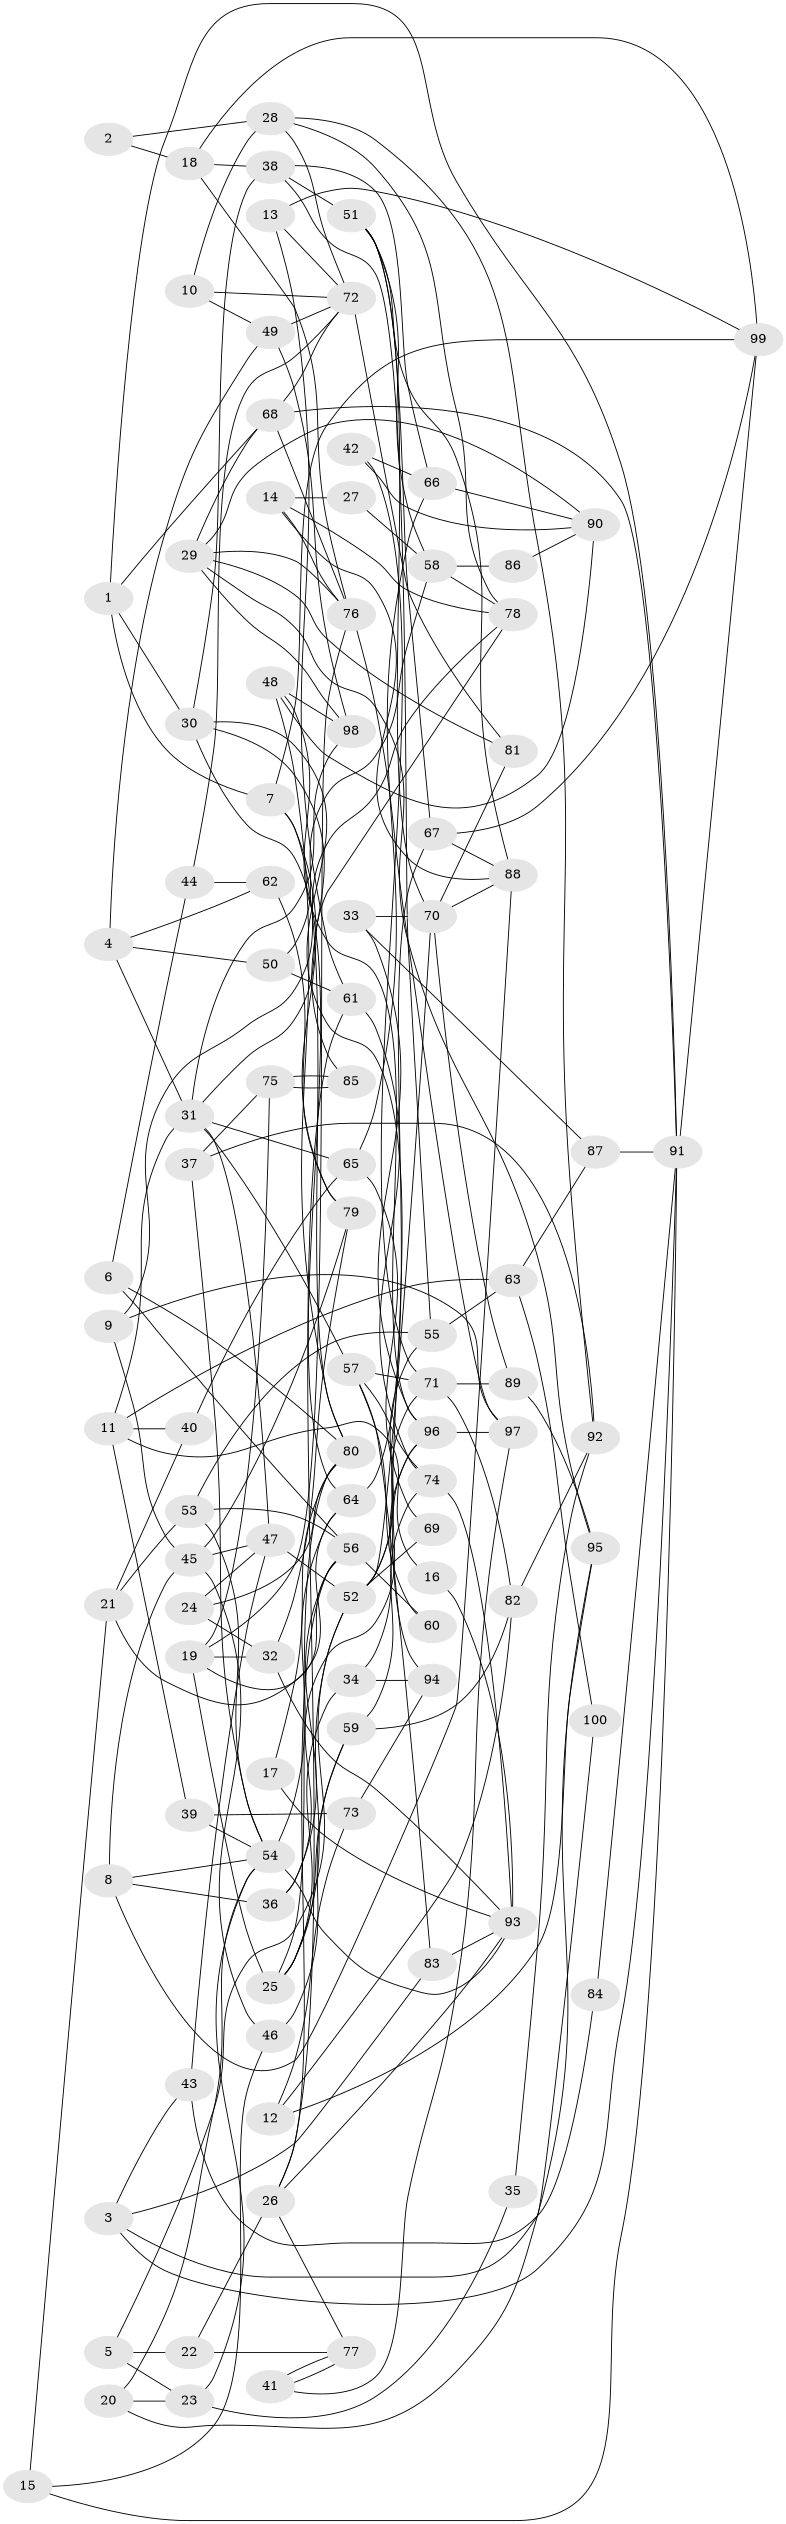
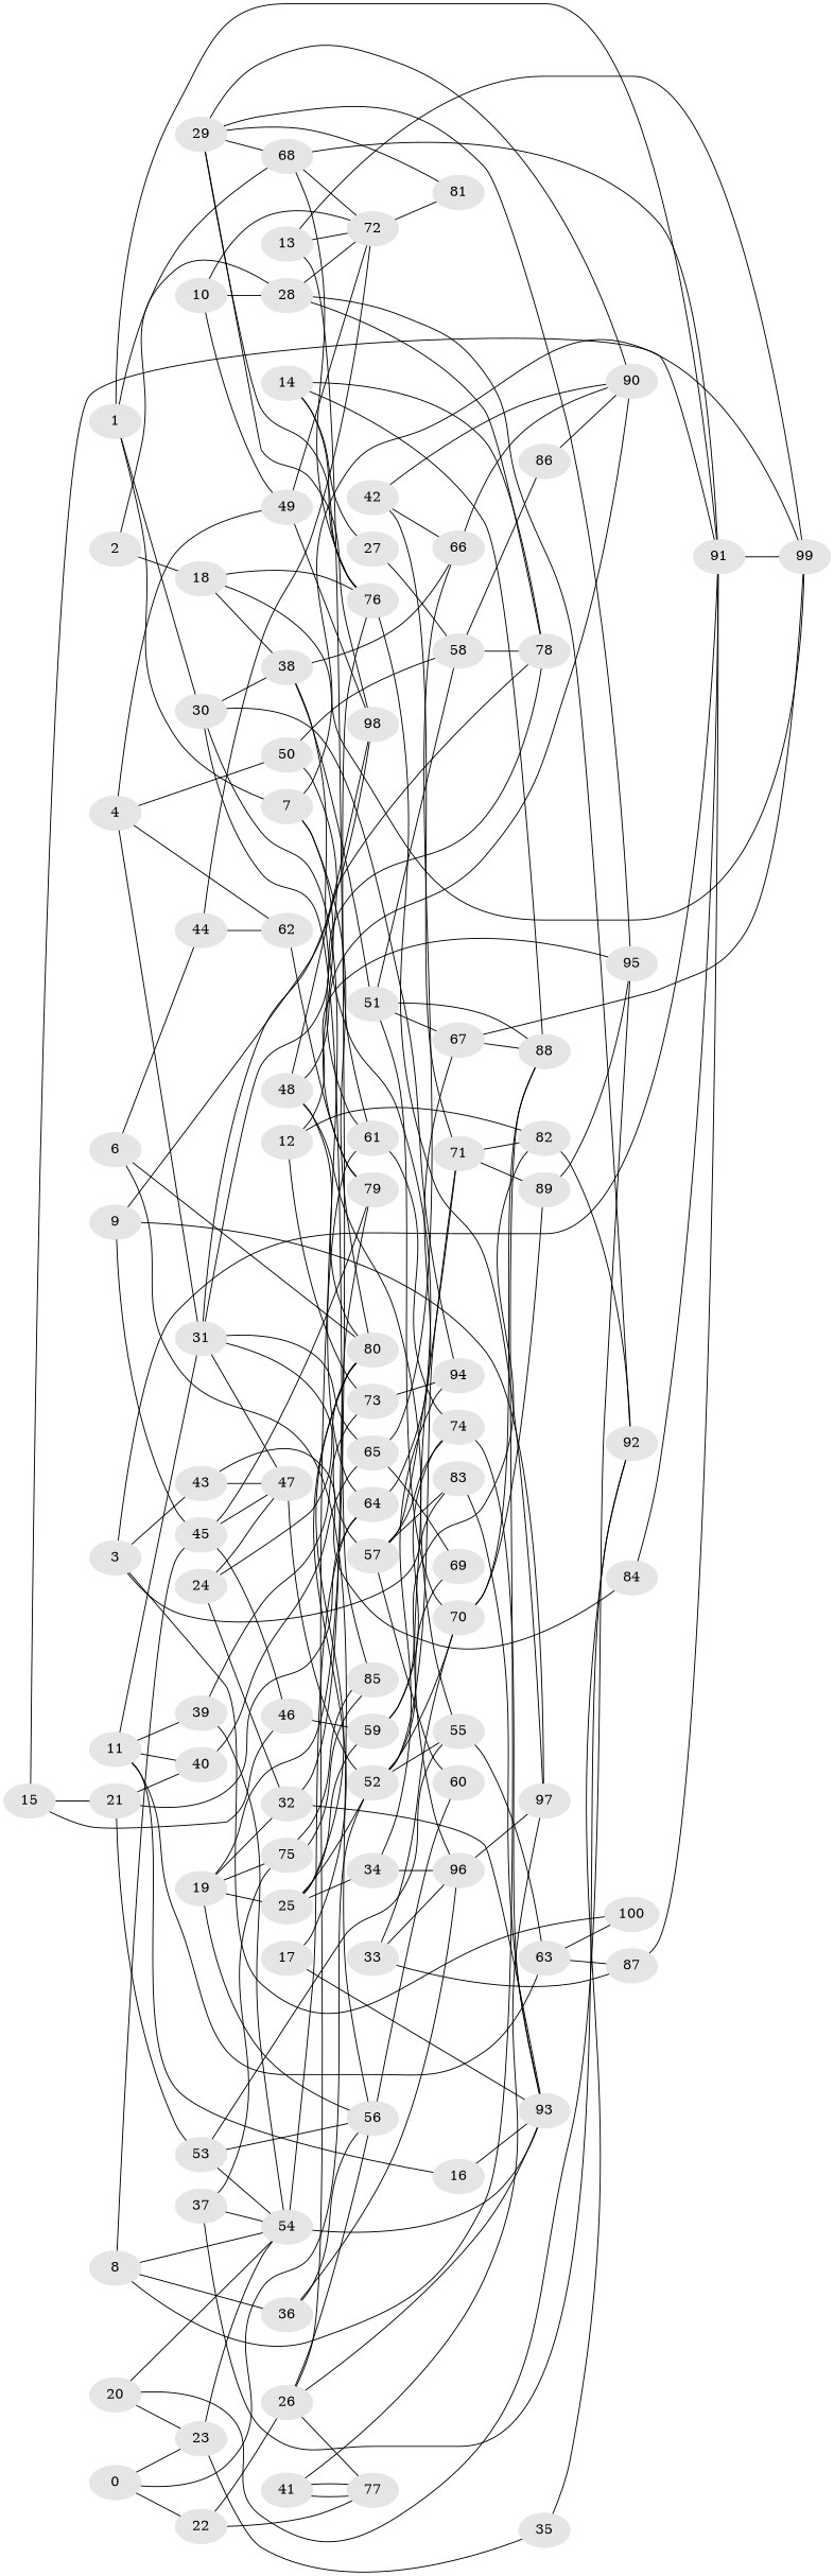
  graph {
    rankdir=LR
    node [color=gray90 style=filled]
    1
    7
    30
    68
    91
    80
    79
    99
    38
    64
    85
    94
    72
    76
    2
    18
    28
    78
    92
    3
    43
    83
    100
    47
    84
    93
    4
    31
    49
    50
    62
    98
    57
    65
    61
    58
-   5
+   5 [label=0]
    22
    23
    52
    26
    77
    35
    54
    70
    55
    71
    69
    6
    44
    56
    60
    8
    36
    45
    88
    96
    46
    9
    97
    40
    10
    81
    11
    16
    39
    63
    73
    87
    12
    82
    95
    13
    74
    14
    27
    15
    21
    53
    59
    17
    51
    66
    19
    25
    32
    75
    34
    20
    67
    24
    86
    29
    90
    33
    89
    37
    41
    42
    48
    1 -- 7
    1 -- 30
    1 -- 68
    1 -- 91
    7 -- 80
    7 -- 79
    7 -- 99
    30 -- 38
    30 -- 64
    30 -- 85
    30 -- 94
    68 -- 91
    68 -- 72
    68 -- 76
    91 -- 99
    38 -- 55
    38 -- 51
    38 -- 66
    64 -- 67
    72 -- 81
    76 -- 97
    2 -- 18
    2 -- 28
    18 -- 99
    18 -- 38
    18 -- 76
    28 -- 72
    28 -- 78
    28 -- 92
    3 -- 91
    3 -- 43
    3 -- 83
    3 -- 100
    43 -- 47
    43 -- 84
    83 -- 93
    47 -- 52
    84 -- 91
    4 -- 31
    4 -- 49
    4 -- 50
    4 -- 62
    31 -- 78
    31 -- 47
    31 -- 98
    31 -- 57
    31 -- 65
    49 -- 72
    49 -- 98
    50 -- 61
    50 -- 58
    62 -- 79
    57 -- 83
    57 -- 71
    57 -- 60
    57 -- 74
    65 -- 69
    65 -- 66
    61 -- 74
    58 -- 78
    58 -- 86
    5 -- 22
    5 -- 23
    5 -- 52
    22 -- 26
    22 -- 77
    23 -- 35
    23 -- 54
    52 -- 70
    52 -- 55
    52 -- 71
    52 -- 69
    26 -- 93
    26 -- 61
    26 -- 77
    26 -- 56
    35 -- 92
    54 -- 64
    54 -- 93
    70 -- 88
-   70 -- 81
    70 -- 89
    55 -- 63
    71 -- 82
    71 -- 89
    6 -- 80
    6 -- 44
    6 -- 56
    44 -- 72
    44 -- 62
    56 -- 60
    8 -- 54
    8 -- 36
    8 -- 45
    8 -- 88
    36 -- 56
    36 -- 96
    45 -- 79
    45 -- 47
    45 -- 46
    96 -- 97
    46 -- 59
    9 -- 78
    9 -- 45
    9 -- 97
    40 -- 65
    10 -- 72
    10 -- 28
    10 -- 49
    11 -- 31
    11 -- 40
    11 -- 16
    11 -- 39
    11 -- 63
    16 -- 93
    39 -- 54
    39 -- 73
    63 -- 100
    63 -- 87
    73 -- 94
    87 -- 91
    12 -- 73
    12 -- 82
    12 -- 95
    82 -- 92
    13 -- 99
    13 -- 72
    13 -- 61
    74 -- 93
    14 -- 76
    14 -- 78
    14 -- 88
    14 -- 27
    27 -- 58
    15 -- 91
    15 -- 46
    15 -- 21
    21 -- 64
    21 -- 40
    21 -- 53
    53 -- 54
    53 -- 55
    53 -- 56
    59 -- 82
    59 -- 74
    17 -- 80
    17 -- 93
    51 -- 58
    51 -- 70
    51 -- 88
    51 -- 67
    66 -- 90
    19 -- 76
    19 -- 56
    19 -- 25
    19 -- 32
    19 -- 75
    25 -- 80
    25 -- 52
    25 -- 59
    25 -- 34
    32 -- 79
    32 -- 93
    75 -- 85
    75 -- 85
    34 -- 94
    34 -- 96
    20 -- 23
    20 -- 54
    20 -- 95
    67 -- 99
    67 -- 88
    24 -- 80
    24 -- 47
    24 -- 32
    86 -- 90
    29 -- 68
    29 -- 76
    29 -- 98
    29 -- 81
    29 -- 95
    29 -- 90
    33 -- 70
    33 -- 96
    33 -- 87
    89 -- 95
    37 -- 92
    37 -- 54
    37 -- 75
    41 -- 77
    41 -- 77
    41 -- 97
    42 -- 71
    42 -- 66
    42 -- 90
    48 -- 80
    48 -- 98
    48 -- 96
    48 -- 90
  }
